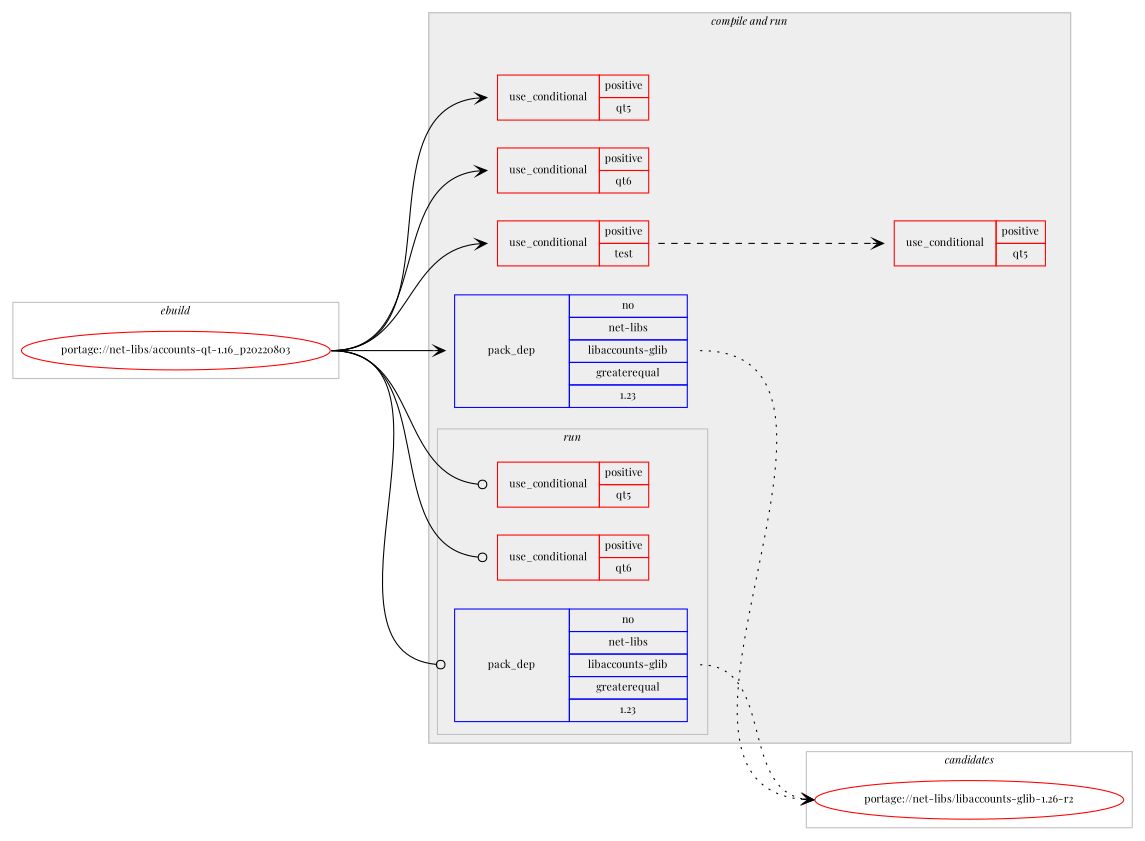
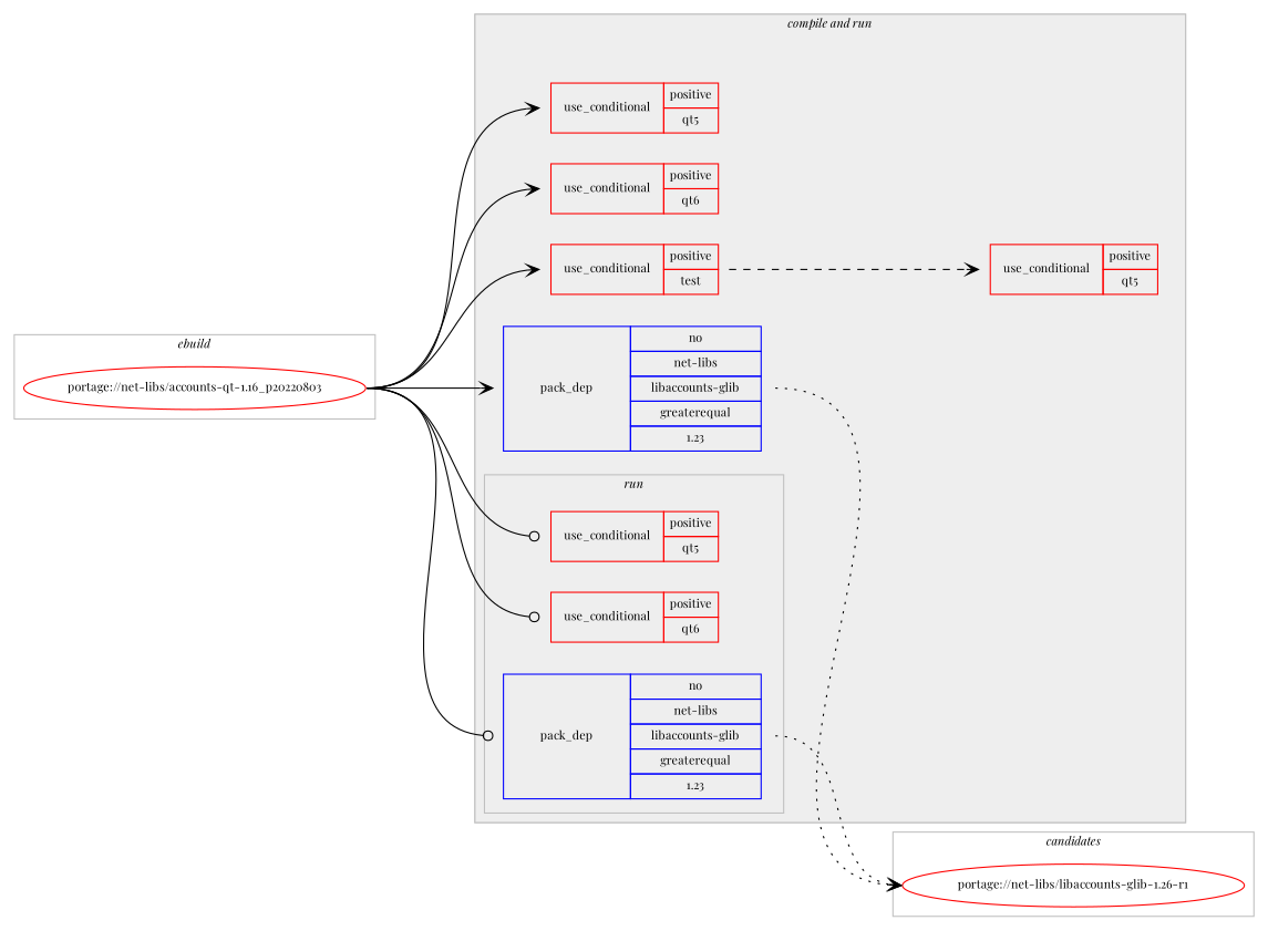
  digraph {
    compound=true
    concentrate=true
    fontname="Playfair Display"
    fontsize=10
    newrank=true
    rankdir=LR
    ranksep=1.5
    node [color=red fontname="Playfair Display" fontsize=10 shape=none]
    edge [arrowhead=vee headport=w style=solid tailport=e weight=20 fontname="Playfair Display"]
    n1 [label="portage://net-libs/accounts-qt-1.16_p20220803" width=4 shape=""]
    n2 [label=<<TABLE BORDER="0" CELLBORDER="1" CELLSPACING="0" CELLPADDING="4"><TR><TD ROWSPAN="3" CELLPADDING="10">use_conditional</TD></TR><TR><TD>positive</TD></TR><TR><TD>qt5</TD></TR></TABLE>>]
    n3 [label=<<TABLE BORDER="0" CELLBORDER="1" CELLSPACING="0" CELLPADDING="4"><TR><TD ROWSPAN="3" CELLPADDING="10">use_conditional</TD></TR><TR><TD>positive</TD></TR><TR><TD>qt6</TD></TR></TABLE>>]
    n4 [label=<<TABLE BORDER="0" CELLBORDER="1" CELLSPACING="0" CELLPADDING="4"><TR><TD ROWSPAN="3" CELLPADDING="10">use_conditional</TD></TR><TR><TD>positive</TD></TR><TR><TD>qt5</TD></TR></TABLE>>]
    n5 [label=<<TABLE BORDER="0" CELLBORDER="1" CELLSPACING="0" CELLPADDING="4"><TR><TD ROWSPAN="3" CELLPADDING="10">use_conditional</TD></TR><TR><TD>positive</TD></TR><TR><TD>test</TD></TR></TABLE>>]
    n6 [color=blue label=<<TABLE BORDER="0" CELLBORDER="1" CELLSPACING="0" CELLPADDING="4" WIDTH="220"><TR><TD ROWSPAN="6" CELLPADDING="30">pack_dep</TD></TR><TR><TD WIDTH="110">no</TD></TR><TR><TD>net-libs</TD></TR><TR><TD>libaccounts-glib</TD></TR><TR><TD>greaterequal</TD></TR><TR><TD>1.23</TD></TR></TABLE>>]
    n7 [label=<<TABLE BORDER="0" CELLBORDER="1" CELLSPACING="0" CELLPADDING="4"><TR><TD ROWSPAN="3" CELLPADDING="10">use_conditional</TD></TR><TR><TD>positive</TD></TR><TR><TD>qt5</TD></TR></TABLE>>]
    n8 [label=<<TABLE BORDER="0" CELLBORDER="1" CELLSPACING="0" CELLPADDING="4"><TR><TD ROWSPAN="3" CELLPADDING="10">use_conditional</TD></TR><TR><TD>positive</TD></TR><TR><TD>qt6</TD></TR></TABLE>>]
    n9 [color=blue label=<<TABLE BORDER="0" CELLBORDER="1" CELLSPACING="0" CELLPADDING="4" WIDTH="220"><TR><TD ROWSPAN="6" CELLPADDING="30">pack_dep</TD></TR><TR><TD WIDTH="110">no</TD></TR><TR><TD>net-libs</TD></TR><TR><TD>libaccounts-glib</TD></TR><TR><TD>greaterequal</TD></TR><TR><TD>1.23</TD></TR></TABLE>>]
-   n10 [label="portage://net-libs/libaccounts-glib-1.26-r2" width=4 shape=""]
+   n10 [label="portage://net-libs/libaccounts-glib-1.26-r1" width=4 shape=""]
    subgraph cluster_1 {
      color=gray
      label=<<i>ebuild</i>>
      rank=same
      n1
    }
    subgraph cluster_2 {
      color=gray
      label=<<i>dependencies</i>>
      subgraph cluster_3 {
        color=gray
        fillcolor="#eeeeee"
        label=<<i>compile</i>>
        style=filled
        subgraph sub_4 {
          color=gray
          fillcolor="#eeeeee"
          label=<<i>compile</i>>
          style=filled
          n2
        }
        subgraph sub_5 {
          color=gray
          fillcolor="#eeeeee"
          label=<<i>compile</i>>
          style=filled
          n3
        }
        subgraph sub_6 {
          color=gray
          fillcolor="#eeeeee"
          label=<<i>compile</i>>
          style=filled
          n5
          subgraph sub_7 {
            color=gray
            fillcolor="#eeeeee"
            label=<<i>compile</i>>
            style=filled
            n4
          }
        }
        subgraph sub_8 {
          color=gray
          fillcolor="#eeeeee"
          label=<<i>compile</i>>
          style=filled
          n6
        }
      }
      subgraph cluster_9 {
        color=gray
        fillcolor="#eeeeee"
        label=<<i>compile and run</i>>
        style=filled
      }
      subgraph cluster_10 {
        color=gray
        fillcolor="#eeeeee"
        label=<<i>run</i>>
        style=filled
        subgraph sub_11 {
          color=gray
          fillcolor="#eeeeee"
          label=<<i>run</i>>
          style=filled
          n7
        }
        subgraph sub_12 {
          color=gray
          fillcolor="#eeeeee"
          label=<<i>run</i>>
          style=filled
          n8
        }
        subgraph sub_13 {
          color=gray
          fillcolor="#eeeeee"
          label=<<i>run</i>>
          style=filled
          n9
        }
      }
    }
    subgraph cluster_14 {
      color=gray
      label=<<i>candidates</i>>
      rank=same
      subgraph sub_15 {
        color=black
        label=<<i>candidates</i>>
        nodesep=1
        rank=same
        n10
      }
      subgraph sub_16 {
        color=black
        label=<<i>candidates</i>>
        nodesep=1
        rank=same
        n10
      }
    }
    n1 -> n2
    n1 -> n3
    n1 -> n5
    n1 -> n6
    n1 -> n7 [arrowhead=odot]
    n1 -> n8 [arrowhead=odot]
    n1 -> n9 [arrowhead=odot]
    n5 -> n4 [style=dashed]
    n6 -> n10 [style=dotted weight=100]
    n9 -> n10 [style=dotted weight=100]
  }
